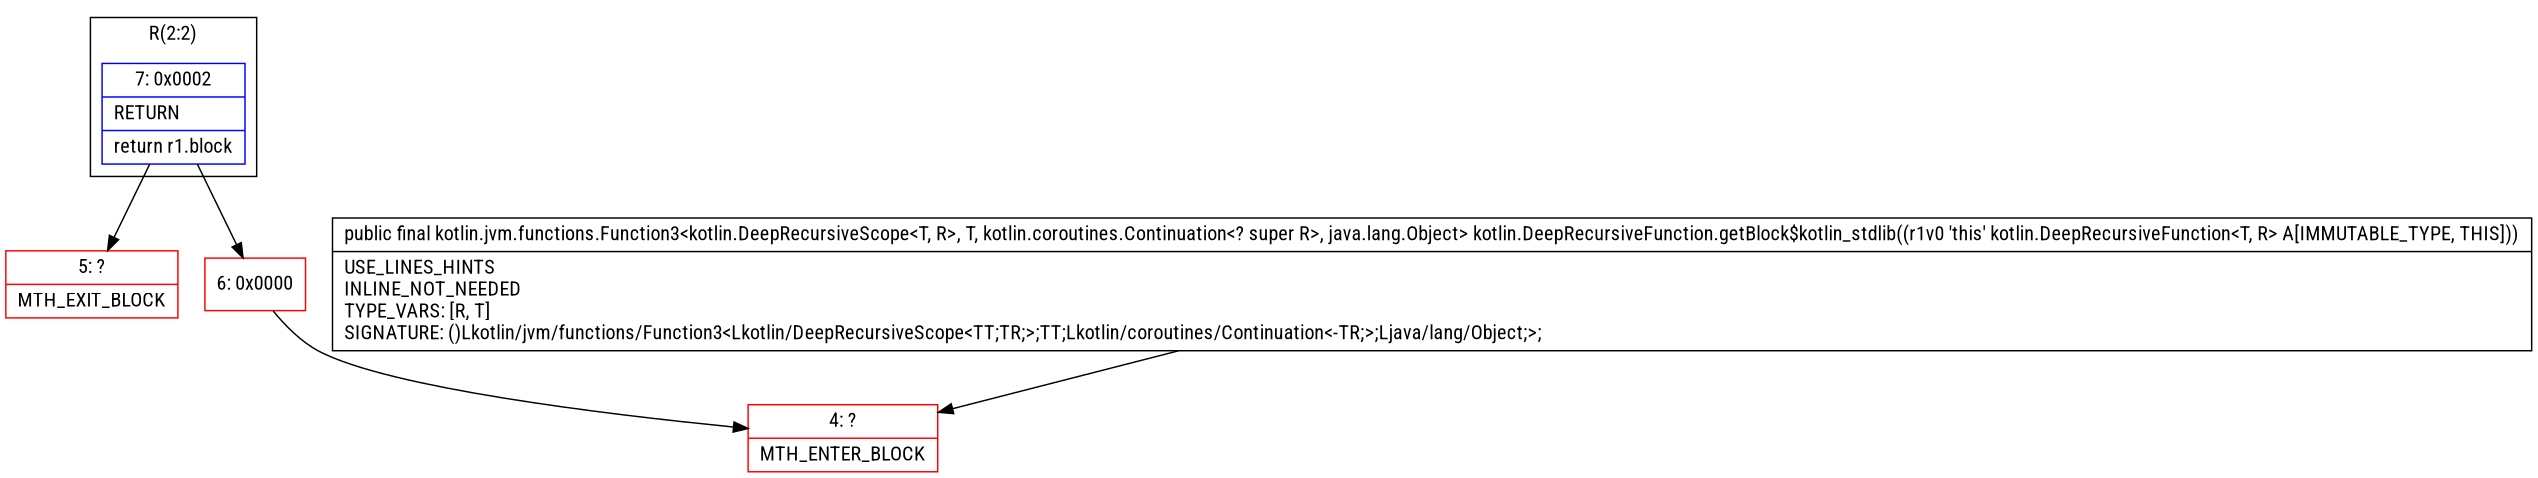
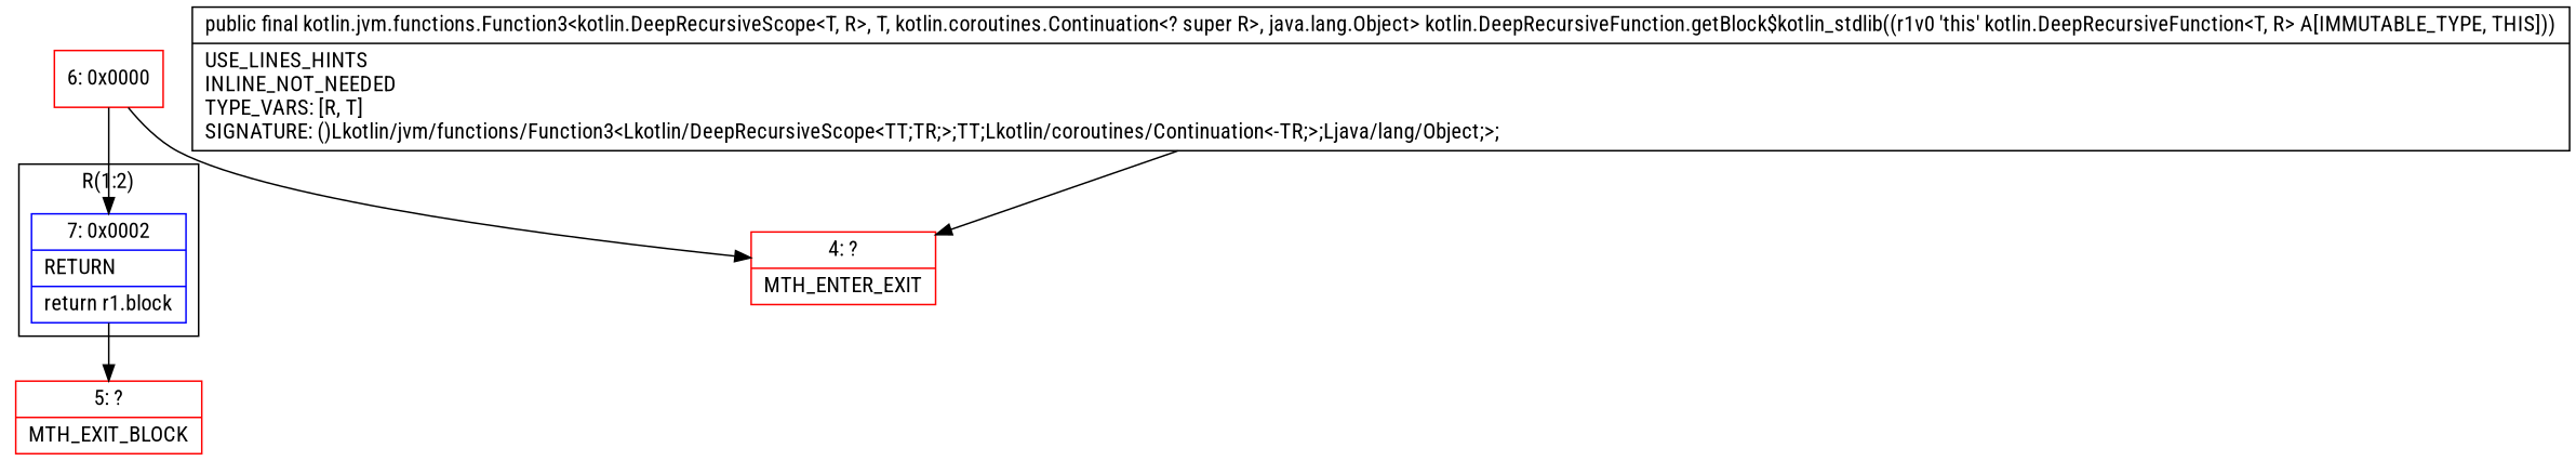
  digraph {
    fontname="Roboto Condensed"
    node [color=red fontname="Roboto Condensed" shape=record]
    edge [fontname="Roboto Condensed"]
    n1 [color=blue label="{7\:\ 0x0002|RETURN\l|return r1.block\l}"]
    n2 [label="{5\:\ ?|MTH_EXIT_BLOCK\l}"]
-   n3 [label="{4\:\ ?|MTH_ENTER_BLOCK\l}"]
+   n3 [label="{4\:\ ?|MTH_ENTER_EXIT\l}"]
    n4 [label="{6\:\ 0x0000}"]
    n5 [label="{public final kotlin.jvm.functions.Function3\<kotlin.DeepRecursiveScope\<T, R\>, T, kotlin.coroutines.Continuation\<? super R\>, java.lang.Object\> kotlin.DeepRecursiveFunction.getBlock$kotlin_stdlib((r1v0 'this' kotlin.DeepRecursiveFunction\<T, R\> A[IMMUTABLE_TYPE, THIS]))  | USE_LINES_HINTS\lINLINE_NOT_NEEDED\lTYPE_VARS: [R, T]\lSIGNATURE: ()Lkotlin\/jvm\/functions\/Function3\<Lkotlin\/DeepRecursiveScope\<TT;TR;\>;TT;Lkotlin\/coroutines\/Continuation\<\-TR;\>;Ljava\/lang\/Object;\>;\l}" color=""]
    subgraph cluster_1 {
-     label="R(2:2)"
+     label="R(1:2)"
      n1
    }
    n1 -> n2
-   n1 -> n4
+   n4 -> n1
    n4 -> n3
    n5 -> n3
  }
